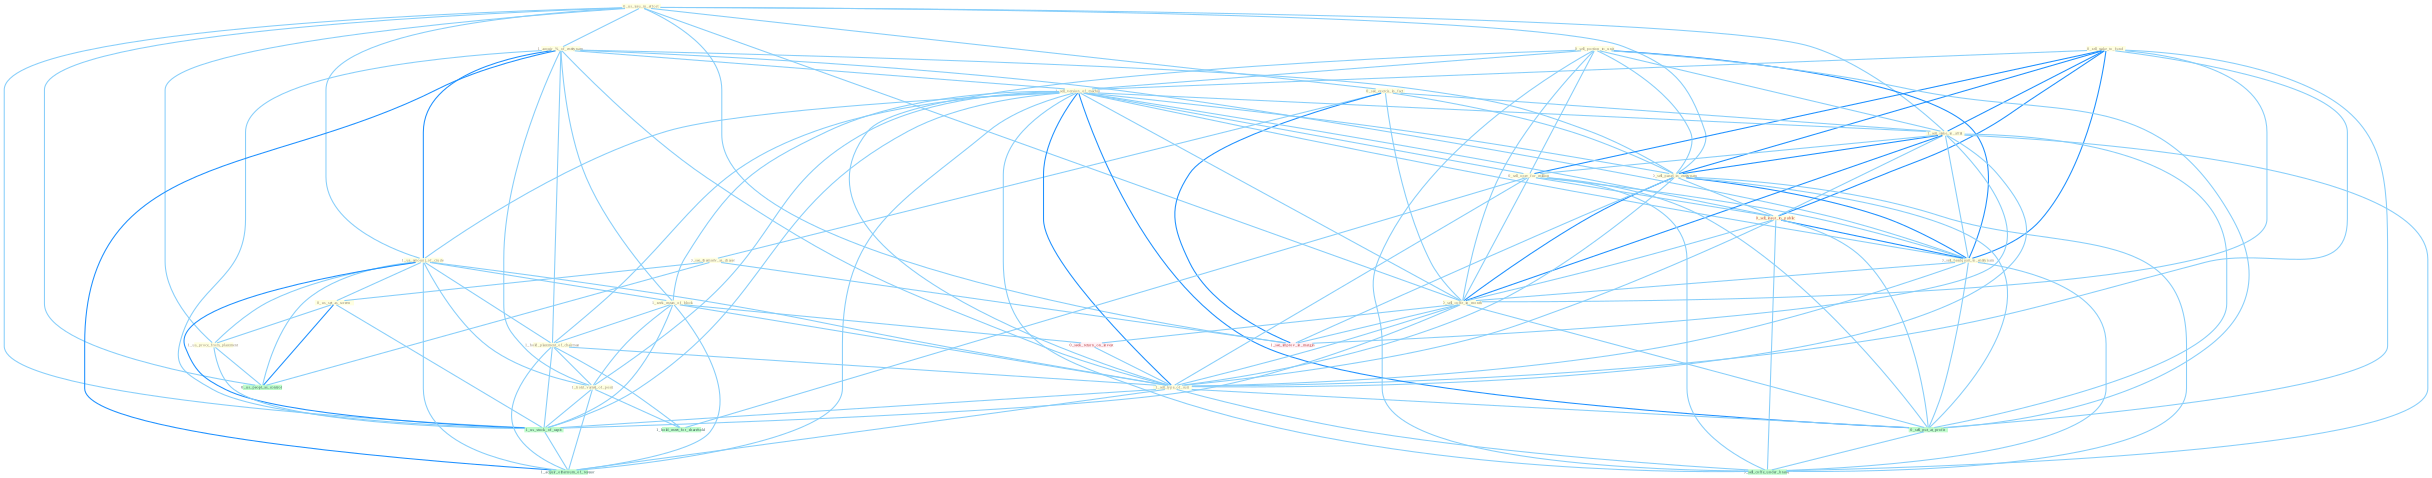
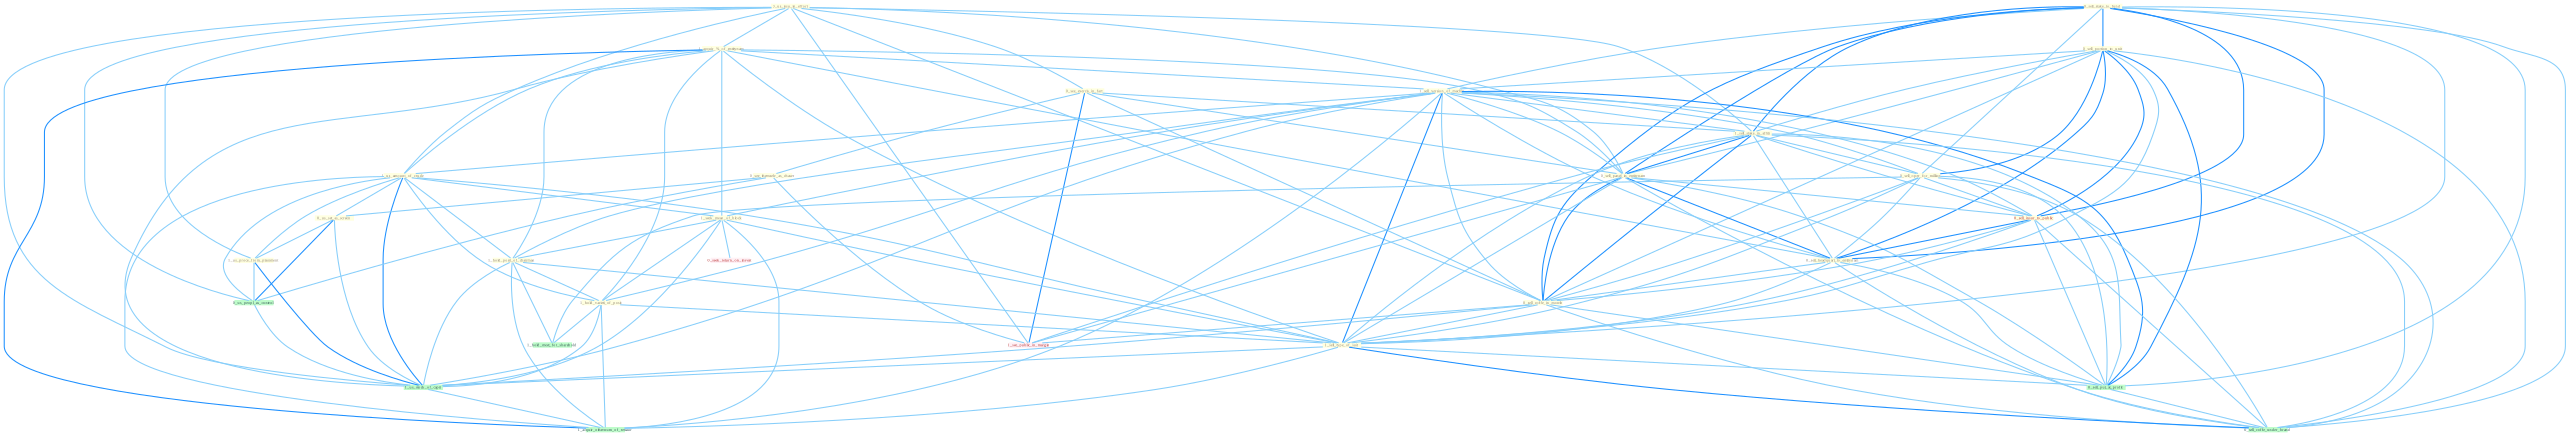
  graph {
    fontname="Liberation Serif"
    node [color="#ffffe0" fixedsize=true fontcolor="#8b7d6b" fontname="Liberation Serif" fontsize=4 shape=polygon style=filled]
    edge [color="#87cefa" fontname="Liberation Serif" w=1]
    "0_us_issu_in_effort " [height=.06 width=.5]
    "1_acquir_%_of_entitynam " [height=.06 width=.5]
    "0_sell_stake_to_fund " [height=.06 width=.5]
    "0_sell_portion_to_unit " [height=.06 width=.5]
    "0_see_exercis_in_fact " [height=.06 width=.5]
    "1_sell_version_of_machin " [height=.06 width=.5]
    "1_us_amount_of_crude " [height=.06 width=.5]
    "1_sell_stake_in_affili " [height=.06 width=.5]
    "0_see_themselv_as_chaser " [height=.06 width=.5]
    "0_sell_panel_in_entitynam " [height=.06 width=.5]
    "1_seek_mean_of_block " [height=.06 width=.5]
    "0_sell_oper_for_million " [height=.06 width=.5]
    "0_sell_insur_to_public " [fontcolor="#b22222" height=.06 width=.5]
    "0_sell_headquart_to_entitynam " [height=.06 width=.5]
    "0_us_set_as_screen " [height=.06 width=.5]
-   "1_hold_posit_of_chairman " [height=.06 width=.5 label="1_hold_placement_of_chairman"]
+   "1_hold_posit_of_chairman " [height=.06 width=.5]
    "1_hold_varieti_of_posit " [height=.06 width=.5]
    "1_us_proce_from_placement " [height=.06 width=.5]
    n19 [height=.06 label="0_sell_coffe_in_month" width=.5]
    "1_sell_type_of_suit " [height=.06 width=.5]
    "0_seek_return_on_invest " [color="#fff0f5" fontcolor="#b22222" height=.06 width=.5]
-   "1_see_improv_in_margin " [color="#fff0f5" fontcolor="#b22222" height=.06 width=.5]
+   "1_see_improv_in_margin " [color="#fff0f5" fontcolor="#b22222" height=.06 width=.5 label="1_see_public_in_margin"]
    "0_us_peopl_as_control " [color="#BDFCC9" fontcolor="#2f4f4f" height=.06 width=.5]
    "1_us_stock_of_capit " [color="#BDFCC9" fontcolor="#2f4f4f" height=.06 width=.5]
    "1_acquir_othernum_of_restaur " [color="#BDFCC9" fontcolor="#2f4f4f" height=.06 width=.5]
    "0_sell_put_at_profit " [color="#BDFCC9" fontcolor="#2f4f4f" height=.06 width=.5]
    "0_sell_coffe_under_brand " [color="#BDFCC9" fontcolor="#2f4f4f" height=.06 width=.5]
    "1_hold_meet_for_sharehold " [color="#BDFCC9" fontcolor="#2f4f4f" height=.06 width=.5]
    subgraph sub_1 {
      "0_us_issu_in_effort "
      "1_acquir_%_of_entitynam "
      "0_sell_stake_to_fund "
      "0_sell_portion_to_unit "
      "0_see_exercis_in_fact "
      "1_sell_version_of_machin "
      "1_us_amount_of_crude "
      "1_sell_stake_in_affili "
      "0_see_themselv_as_chaser "
      "0_sell_panel_in_entitynam "
      "1_seek_mean_of_block "
      "0_sell_oper_for_million "
      "0_sell_insur_to_public "
      "0_sell_headquart_to_entitynam "
      "0_us_set_as_screen "
      "1_hold_posit_of_chairman "
      "1_hold_varieti_of_posit "
      "1_us_proce_from_placement "
      n19
      "1_sell_type_of_suit "
    }
    subgraph sub_2 {
      "0_seek_return_on_invest "
      "1_see_improv_in_margin "
    }
    "0_us_issu_in_effort " -- "1_acquir_%_of_entitynam "
    "0_us_issu_in_effort " -- "0_see_exercis_in_fact "
    "0_us_issu_in_effort " -- "1_us_amount_of_crude "
    "0_us_issu_in_effort " -- "1_sell_stake_in_affili "
    "0_us_issu_in_effort " -- "0_sell_panel_in_entitynam "
    "0_us_issu_in_effort " -- "1_us_proce_from_placement "
    "0_us_issu_in_effort " -- n19
    "0_us_issu_in_effort " -- "1_see_improv_in_margin "
    "0_us_issu_in_effort " -- "0_us_peopl_as_control "
    "0_us_issu_in_effort " -- "1_us_stock_of_capit "
    "1_acquir_%_of_entitynam " -- "1_sell_version_of_machin "
-   "1_acquir_%_of_entitynam " -- "1_us_amount_of_crude " [color="#1e90ff"]
+   "1_acquir_%_of_entitynam " -- "1_us_amount_of_crude "
    "1_acquir_%_of_entitynam " -- "0_sell_panel_in_entitynam "
    "1_acquir_%_of_entitynam " -- "1_seek_mean_of_block "
    "1_acquir_%_of_entitynam " -- "0_sell_headquart_to_entitynam "
    "1_acquir_%_of_entitynam " -- "1_hold_posit_of_chairman "
    "1_acquir_%_of_entitynam " -- "1_hold_varieti_of_posit "
    "1_acquir_%_of_entitynam " -- "1_sell_type_of_suit "
    "1_acquir_%_of_entitynam " -- "1_us_stock_of_capit "
    "1_acquir_%_of_entitynam " -- "1_acquir_othernum_of_restaur " [color="#1e90ff" w=2]
+   "0_sell_stake_to_fund " -- "0_sell_portion_to_unit " [color="#1e90ff" w=2]
    "0_sell_stake_to_fund " -- "1_sell_version_of_machin "
    "0_sell_stake_to_fund " -- "1_sell_stake_in_affili " [color="#1e90ff" w=2]
    "0_sell_stake_to_fund " -- "0_sell_panel_in_entitynam " [color="#1e90ff"]
-   "0_sell_stake_to_fund " -- "0_sell_oper_for_million " [color="#1e90ff"]
+   "0_sell_stake_to_fund " -- "0_sell_oper_for_million "
    "0_sell_stake_to_fund " -- "0_sell_insur_to_public " [color="#1e90ff" w=2]
    "0_sell_stake_to_fund " -- "0_sell_headquart_to_entitynam " [color="#1e90ff" w=2]
-   "0_sell_stake_to_fund " -- n19
+   "0_sell_stake_to_fund " -- n19 [color="#1e90ff"]
    "0_sell_stake_to_fund " -- "1_sell_type_of_suit "
    "0_sell_stake_to_fund " -- "0_sell_put_at_profit "
+   "0_sell_stake_to_fund " -- "0_sell_coffe_under_brand "
    "0_sell_portion_to_unit " -- "1_sell_version_of_machin "
    "0_sell_portion_to_unit " -- "1_sell_stake_in_affili "
    "0_sell_portion_to_unit " -- "0_sell_panel_in_entitynam "
-   "0_sell_portion_to_unit " -- "0_sell_oper_for_million "
+   "0_sell_portion_to_unit " -- "0_sell_oper_for_million " [color="#1e90ff"]
+   "0_sell_portion_to_unit " -- "0_sell_insur_to_public " [color="#1e90ff" w=2]
    "0_sell_portion_to_unit " -- "0_sell_headquart_to_entitynam " [color="#1e90ff" w=2]
    "0_sell_portion_to_unit " -- n19
    "0_sell_portion_to_unit " -- "1_sell_type_of_suit "
-   "0_sell_portion_to_unit " -- "0_sell_put_at_profit "
+   "0_sell_portion_to_unit " -- "0_sell_put_at_profit " [color="#1e90ff"]
    "0_sell_portion_to_unit " -- "0_sell_coffe_under_brand "
    "0_see_exercis_in_fact " -- "1_sell_stake_in_affili "
    "0_see_exercis_in_fact " -- "0_see_themselv_as_chaser "
    "0_see_exercis_in_fact " -- "0_sell_panel_in_entitynam "
    "0_see_exercis_in_fact " -- n19
    "0_see_exercis_in_fact " -- "1_see_improv_in_margin " [color="#1e90ff" w=2]
    "1_sell_version_of_machin " -- "1_us_amount_of_crude "
    "1_sell_version_of_machin " -- "1_sell_stake_in_affili "
    "1_sell_version_of_machin " -- "0_sell_panel_in_entitynam "
    "1_sell_version_of_machin " -- "1_seek_mean_of_block "
    "1_sell_version_of_machin " -- "0_sell_oper_for_million "
    "1_sell_version_of_machin " -- "0_sell_insur_to_public "
    "1_sell_version_of_machin " -- "0_sell_headquart_to_entitynam "
    "1_sell_version_of_machin " -- "1_hold_posit_of_chairman "
    "1_sell_version_of_machin " -- "1_hold_varieti_of_posit "
    "1_sell_version_of_machin " -- n19
    "1_sell_version_of_machin " -- "1_sell_type_of_suit " [color="#1e90ff" w=2]
    "1_sell_version_of_machin " -- "1_us_stock_of_capit "
    "1_sell_version_of_machin " -- "1_acquir_othernum_of_restaur "
    "1_sell_version_of_machin " -- "0_sell_put_at_profit " [color="#1e90ff"]
    "1_sell_version_of_machin " -- "0_sell_coffe_under_brand "
    "1_us_amount_of_crude " -- "1_seek_mean_of_block "
    "1_us_amount_of_crude " -- "0_us_set_as_screen "
    "1_us_amount_of_crude " -- "1_hold_posit_of_chairman "
    "1_us_amount_of_crude " -- "1_hold_varieti_of_posit "
    "1_us_amount_of_crude " -- "1_us_proce_from_placement "
    "1_us_amount_of_crude " -- "1_sell_type_of_suit "
    "1_us_amount_of_crude " -- "0_us_peopl_as_control "
    "1_us_amount_of_crude " -- "1_us_stock_of_capit " [color="#1e90ff" w=2]
    "1_us_amount_of_crude " -- "1_acquir_othernum_of_restaur "
    "1_sell_stake_in_affili " -- "0_sell_panel_in_entitynam " [color="#1e90ff" w=2]
    "1_sell_stake_in_affili " -- "0_sell_oper_for_million "
    "1_sell_stake_in_affili " -- "0_sell_insur_to_public "
    "1_sell_stake_in_affili " -- "0_sell_headquart_to_entitynam "
    "1_sell_stake_in_affili " -- n19 [color="#1e90ff" w=2]
    "1_sell_stake_in_affili " -- "1_sell_type_of_suit "
    "1_sell_stake_in_affili " -- "1_see_improv_in_margin "
    "1_sell_stake_in_affili " -- "0_sell_put_at_profit "
    "1_sell_stake_in_affili " -- "0_sell_coffe_under_brand "
    "0_see_themselv_as_chaser " -- "0_us_set_as_screen "
    "0_see_themselv_as_chaser " -- "1_see_improv_in_margin "
    "0_see_themselv_as_chaser " -- "0_us_peopl_as_control "
    "0_sell_panel_in_entitynam " -- "0_sell_insur_to_public "
    "0_sell_panel_in_entitynam " -- "0_sell_headquart_to_entitynam " [color="#1e90ff" w=2]
    "0_sell_panel_in_entitynam " -- n19 [color="#1e90ff" w=2]
    "0_sell_panel_in_entitynam " -- "1_sell_type_of_suit "
    "0_sell_panel_in_entitynam " -- "1_see_improv_in_margin "
    "0_sell_panel_in_entitynam " -- "0_sell_put_at_profit "
    "0_sell_panel_in_entitynam " -- "0_sell_coffe_under_brand "
    "1_seek_mean_of_block " -- "1_hold_posit_of_chairman "
    "1_seek_mean_of_block " -- "1_hold_varieti_of_posit "
    "1_seek_mean_of_block " -- "1_sell_type_of_suit "
    "1_seek_mean_of_block " -- "0_seek_return_on_invest "
    "1_seek_mean_of_block " -- "1_us_stock_of_capit "
    "1_seek_mean_of_block " -- "1_acquir_othernum_of_restaur "
    "0_sell_oper_for_million " -- "0_sell_insur_to_public "
    "0_sell_oper_for_million " -- "0_sell_headquart_to_entitynam "
    "0_sell_oper_for_million " -- n19
    "0_sell_oper_for_million " -- "1_sell_type_of_suit "
    "0_sell_oper_for_million " -- "0_sell_put_at_profit "
    "0_sell_oper_for_million " -- "0_sell_coffe_under_brand "
    "0_sell_oper_for_million " -- "1_hold_meet_for_sharehold "
    "0_sell_insur_to_public " -- "0_sell_headquart_to_entitynam " [color="#1e90ff" w=2]
    "0_sell_insur_to_public " -- n19
    "0_sell_insur_to_public " -- "1_sell_type_of_suit "
    "0_sell_insur_to_public " -- "0_sell_put_at_profit "
    "0_sell_insur_to_public " -- "0_sell_coffe_under_brand "
    "0_sell_headquart_to_entitynam " -- n19
    "0_sell_headquart_to_entitynam " -- "1_sell_type_of_suit "
    "0_sell_headquart_to_entitynam " -- "0_sell_put_at_profit "
    "0_sell_headquart_to_entitynam " -- "0_sell_coffe_under_brand "
    "0_us_set_as_screen " -- "1_us_proce_from_placement "
    "0_us_set_as_screen " -- "0_us_peopl_as_control " [color="#1e90ff" w=2]
    "0_us_set_as_screen " -- "1_us_stock_of_capit "
    "1_hold_posit_of_chairman " -- "1_hold_varieti_of_posit " [w=2]
    "1_hold_posit_of_chairman " -- "1_sell_type_of_suit "
    "1_hold_posit_of_chairman " -- "1_us_stock_of_capit "
    "1_hold_posit_of_chairman " -- "1_acquir_othernum_of_restaur "
    "1_hold_posit_of_chairman " -- "1_hold_meet_for_sharehold "
-   "0_seek_return_on_invest " -- "1_sell_type_of_suit "
+   "1_hold_varieti_of_posit " -- "1_sell_type_of_suit "
    "1_hold_varieti_of_posit " -- "1_us_stock_of_capit "
    "1_hold_varieti_of_posit " -- "1_acquir_othernum_of_restaur "
    "1_hold_varieti_of_posit " -- "1_hold_meet_for_sharehold "
    "1_us_proce_from_placement " -- "0_us_peopl_as_control "
-   "1_us_proce_from_placement " -- "1_us_stock_of_capit "
+   "1_us_proce_from_placement " -- "1_us_stock_of_capit " [color="#1e90ff"]
    n19 -- "1_sell_type_of_suit "
    n19 -- "1_see_improv_in_margin "
    n19 -- "1_us_stock_of_capit "
    n19 -- "0_sell_put_at_profit "
-   n19 -- "0_seek_return_on_invest "
+   n19 -- "0_sell_coffe_under_brand "
    "1_sell_type_of_suit " -- "1_us_stock_of_capit "
    "1_sell_type_of_suit " -- "1_acquir_othernum_of_restaur "
    "1_sell_type_of_suit " -- "0_sell_put_at_profit "
-   "1_sell_type_of_suit " -- "0_sell_coffe_under_brand "
+   "1_sell_type_of_suit " -- "0_sell_coffe_under_brand " [color="#1e90ff"]
+   "0_us_peopl_as_control " -- "1_us_stock_of_capit "
    "1_us_stock_of_capit " -- "1_acquir_othernum_of_restaur "
    "0_sell_put_at_profit " -- "0_sell_coffe_under_brand "
  }
